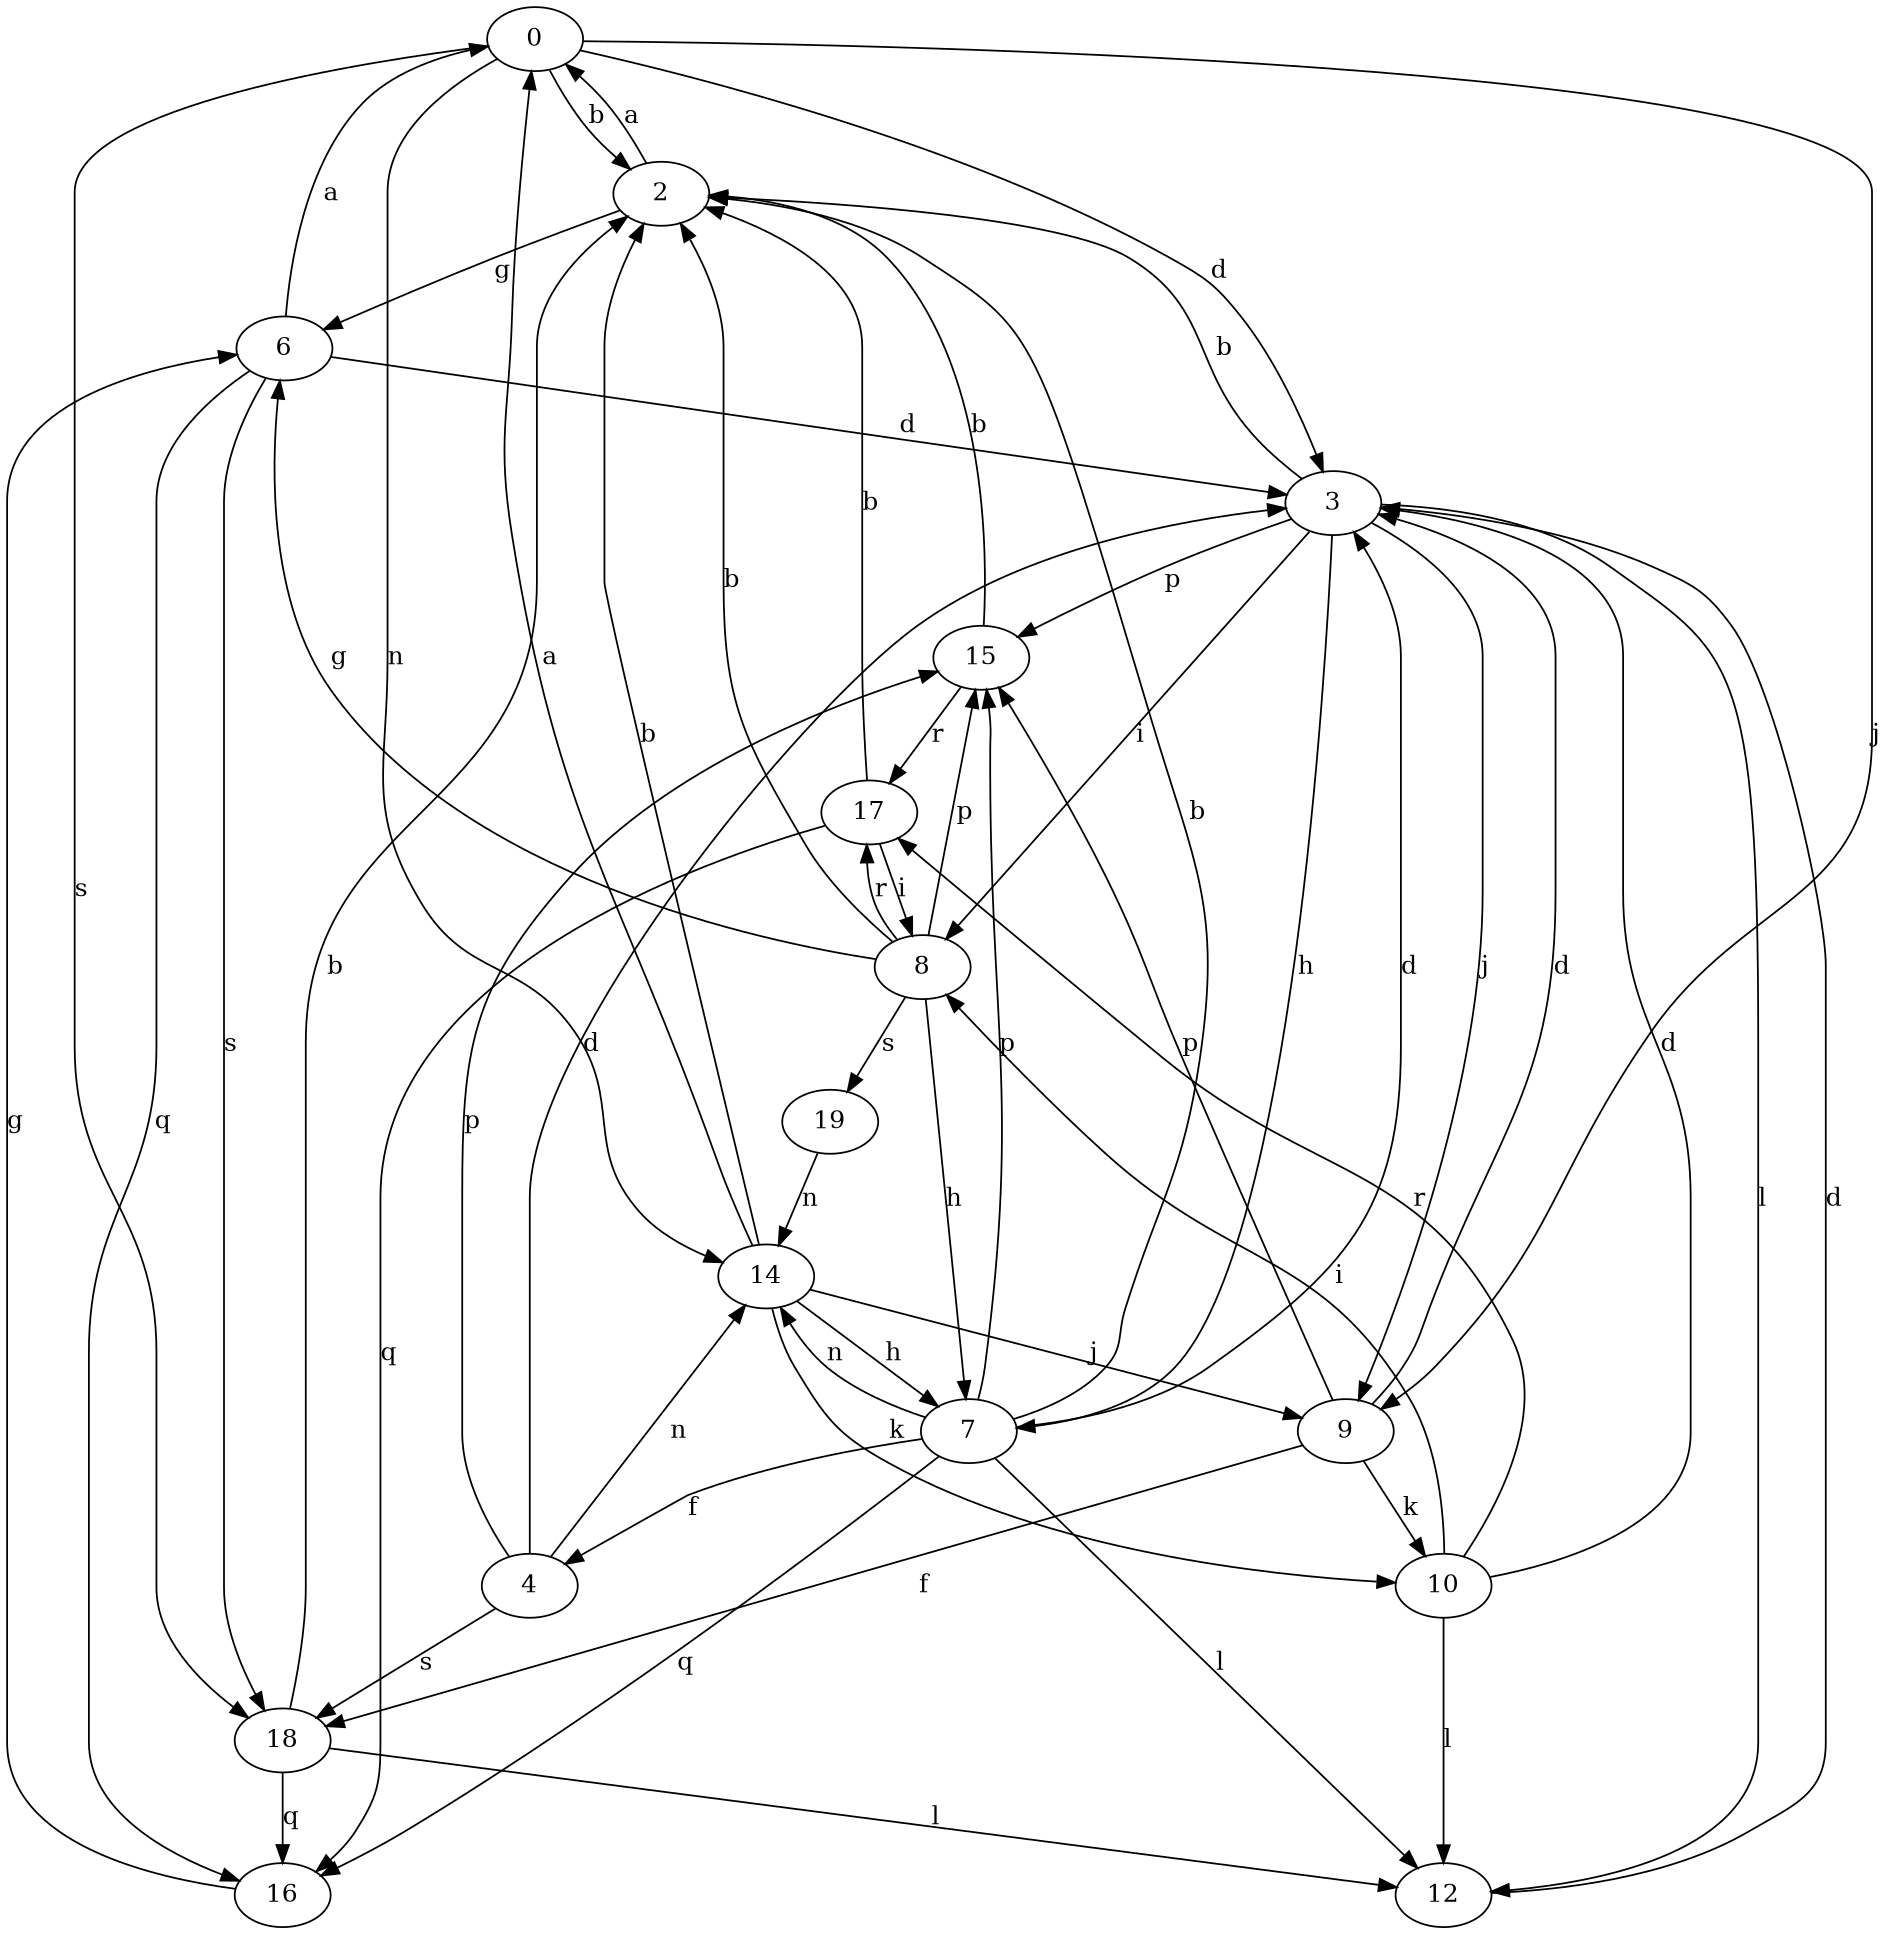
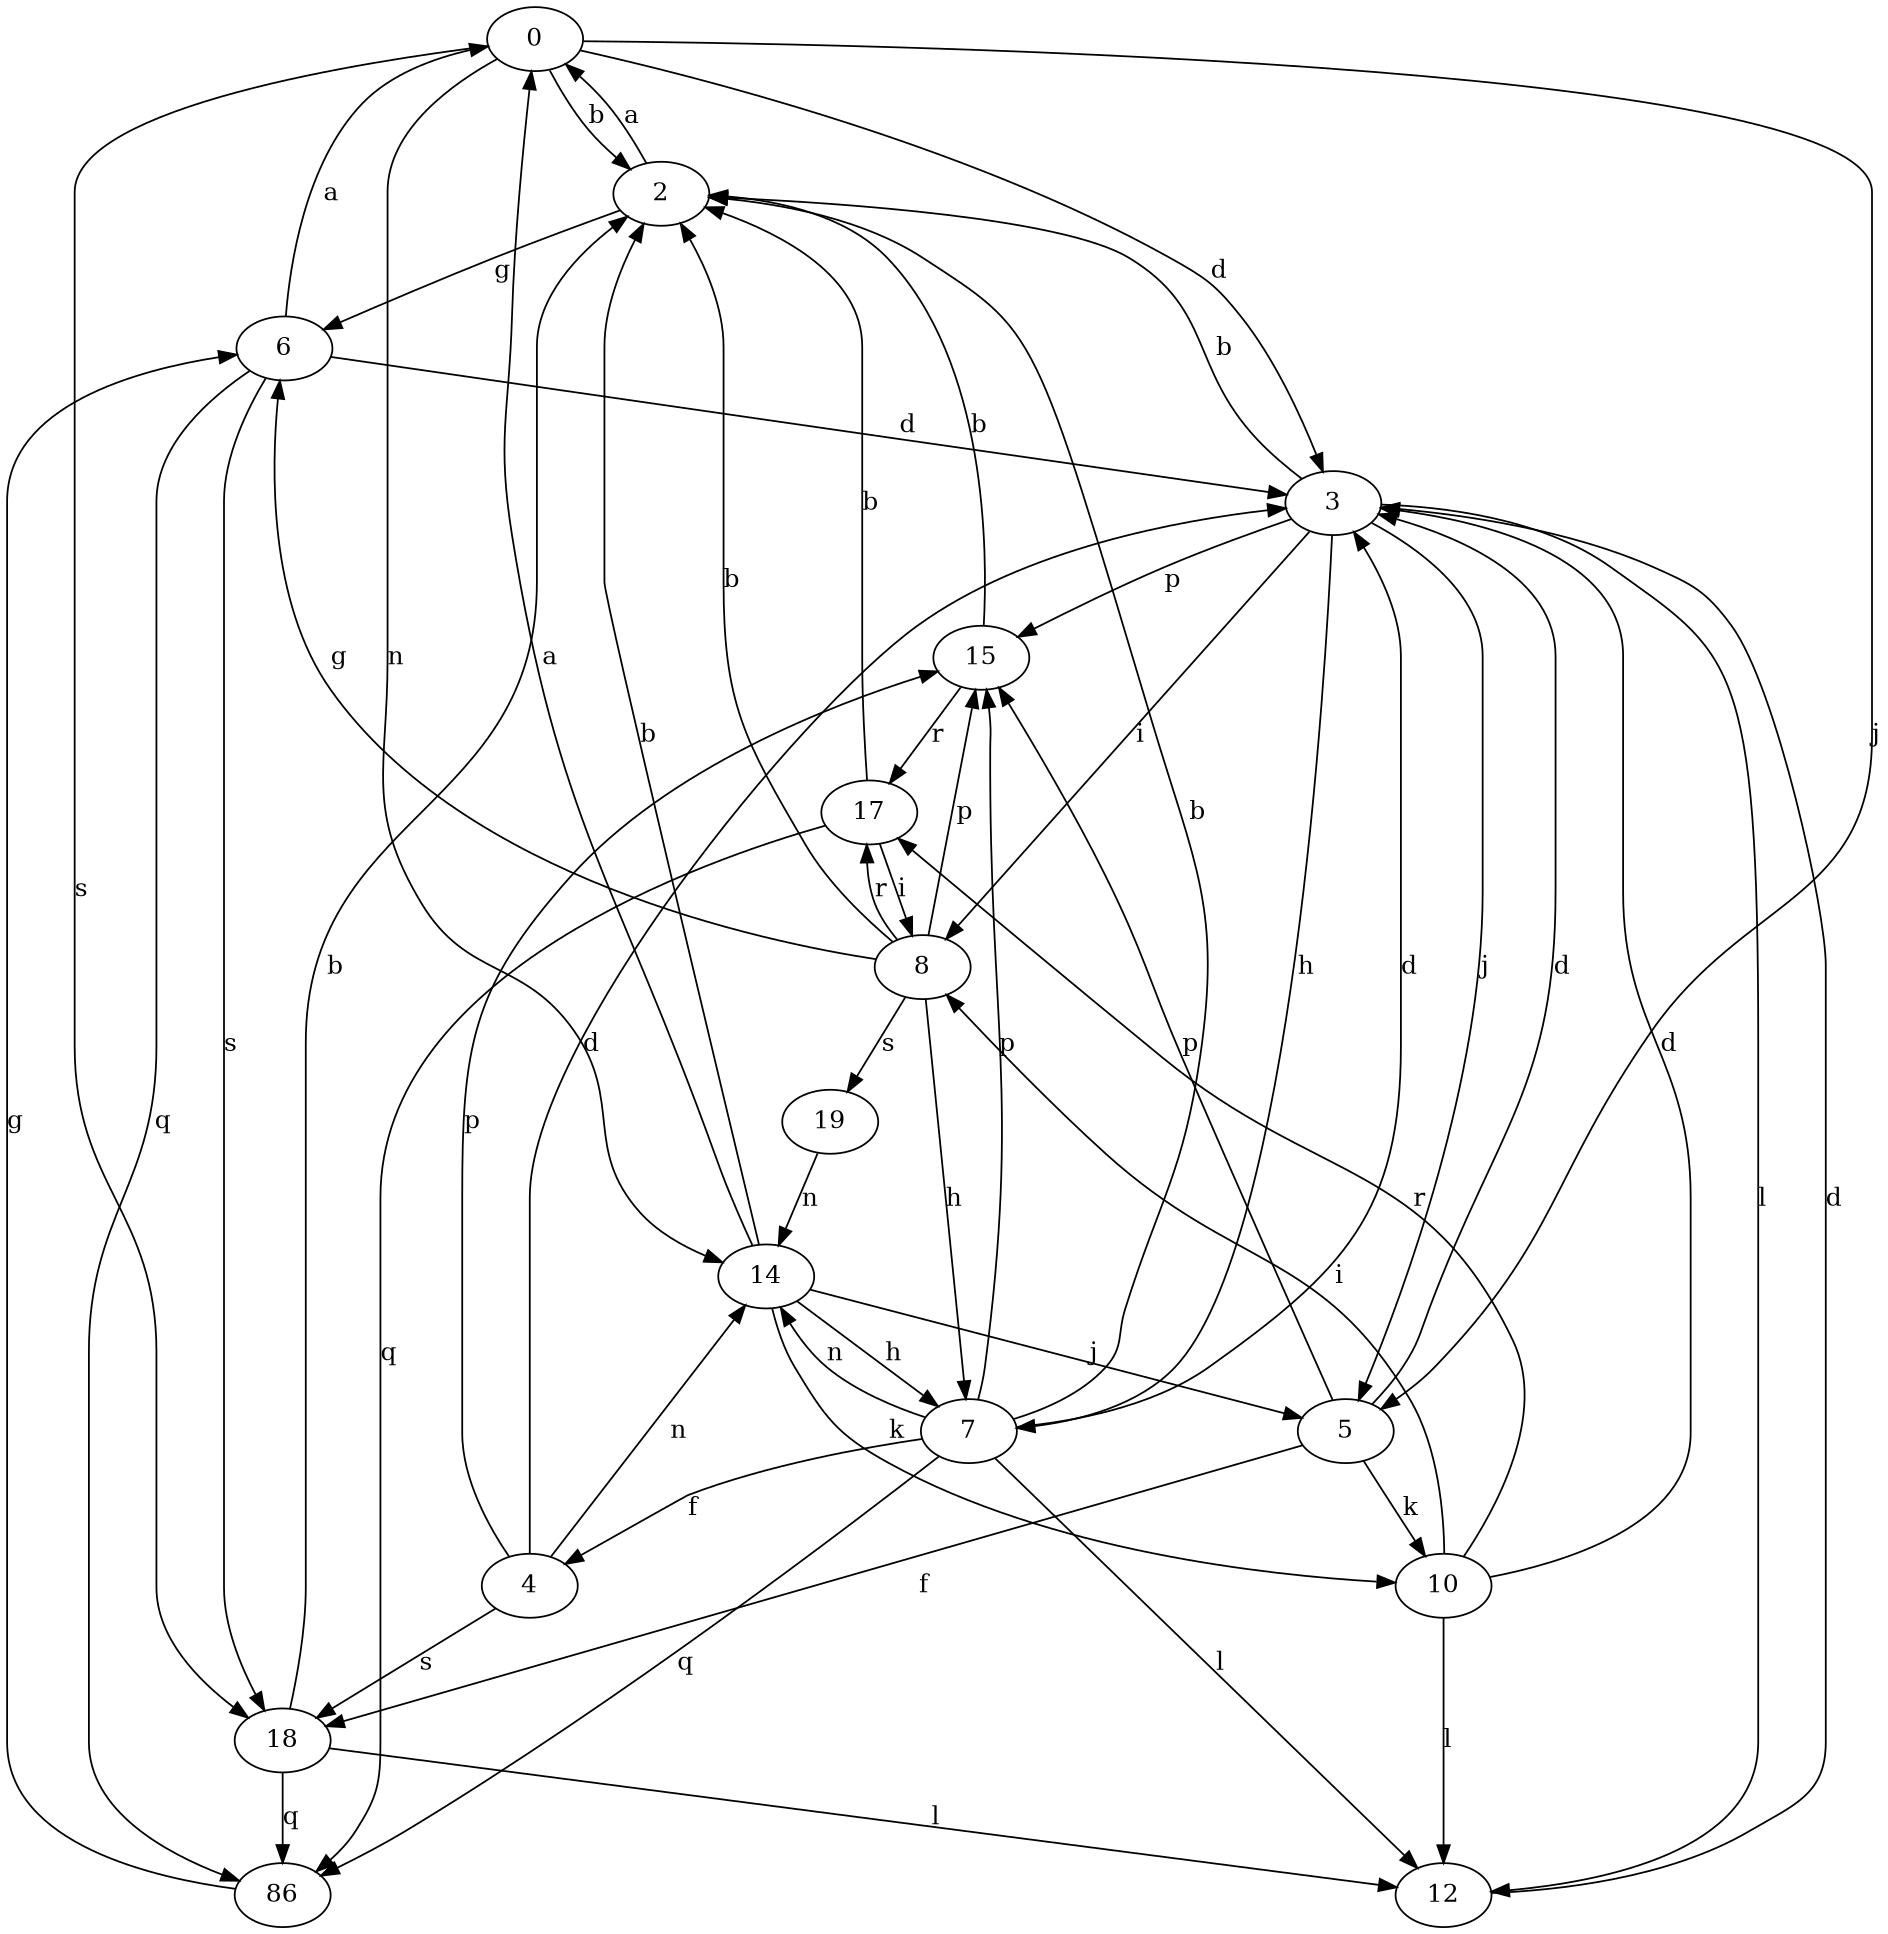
  strict digraph {
    0
    2
    3
-   9
+   9 [label=5]
    14
    18
    6
    12
    7
    8
    15
    10
-   16
+   16 [label=86]
    4
    17
    19
    0 -> 2 [label=b]
    0 -> 3 [label=d]
    0 -> 9 [label=j]
    0 -> 14 [label=n]
    0 -> 18 [label=s]
    2 -> 0 [label=a]
    2 -> 6 [label=g]
    3 -> 2 [label=b]
    3 -> 9 [label=j]
    3 -> 12 [label=l]
    3 -> 7 [label=h]
    3 -> 8 [label=i]
    3 -> 15 [label=p]
    9 -> 3 [label=d]
    9 -> 18 [label=f]
    9 -> 15 [label=p]
    9 -> 10 [label=k]
    14 -> 0 [label=a]
    14 -> 2 [label=b]
    14 -> 9 [label=j]
    14 -> 7 [label=h]
    14 -> 10 [label=k]
    18 -> 2 [label=b]
    18 -> 12 [label=l]
    18 -> 16 [label=q]
    6 -> 0 [label=a]
    6 -> 3 [label=d]
    6 -> 18 [label=s]
    6 -> 16 [label=q]
    12 -> 3 [label=d]
    7 -> 2 [label=b]
    7 -> 3 [label=d]
    7 -> 14 [label=n]
    7 -> 12 [label=l]
    7 -> 15 [label=p]
    7 -> 16 [label=q]
    7 -> 4 [label=f]
    8 -> 2 [label=b]
    8 -> 6 [label=g]
    8 -> 7 [label=h]
    8 -> 15 [label=p]
    8 -> 17 [label=r]
    8 -> 19 [label=s]
    15 -> 2 [label=b]
    15 -> 17 [label=r]
    10 -> 3 [label=d]
    10 -> 12 [label=l]
    10 -> 8 [label=i]
    10 -> 17 [label=r]
    16 -> 6 [label=g]
    4 -> 3 [label=d]
    4 -> 14 [label=n]
    4 -> 18 [label=s]
    4 -> 15 [label=p]
    17 -> 2 [label=b]
    17 -> 8 [label=i]
    17 -> 16 [label=q]
    19 -> 14 [label=n]
  }
